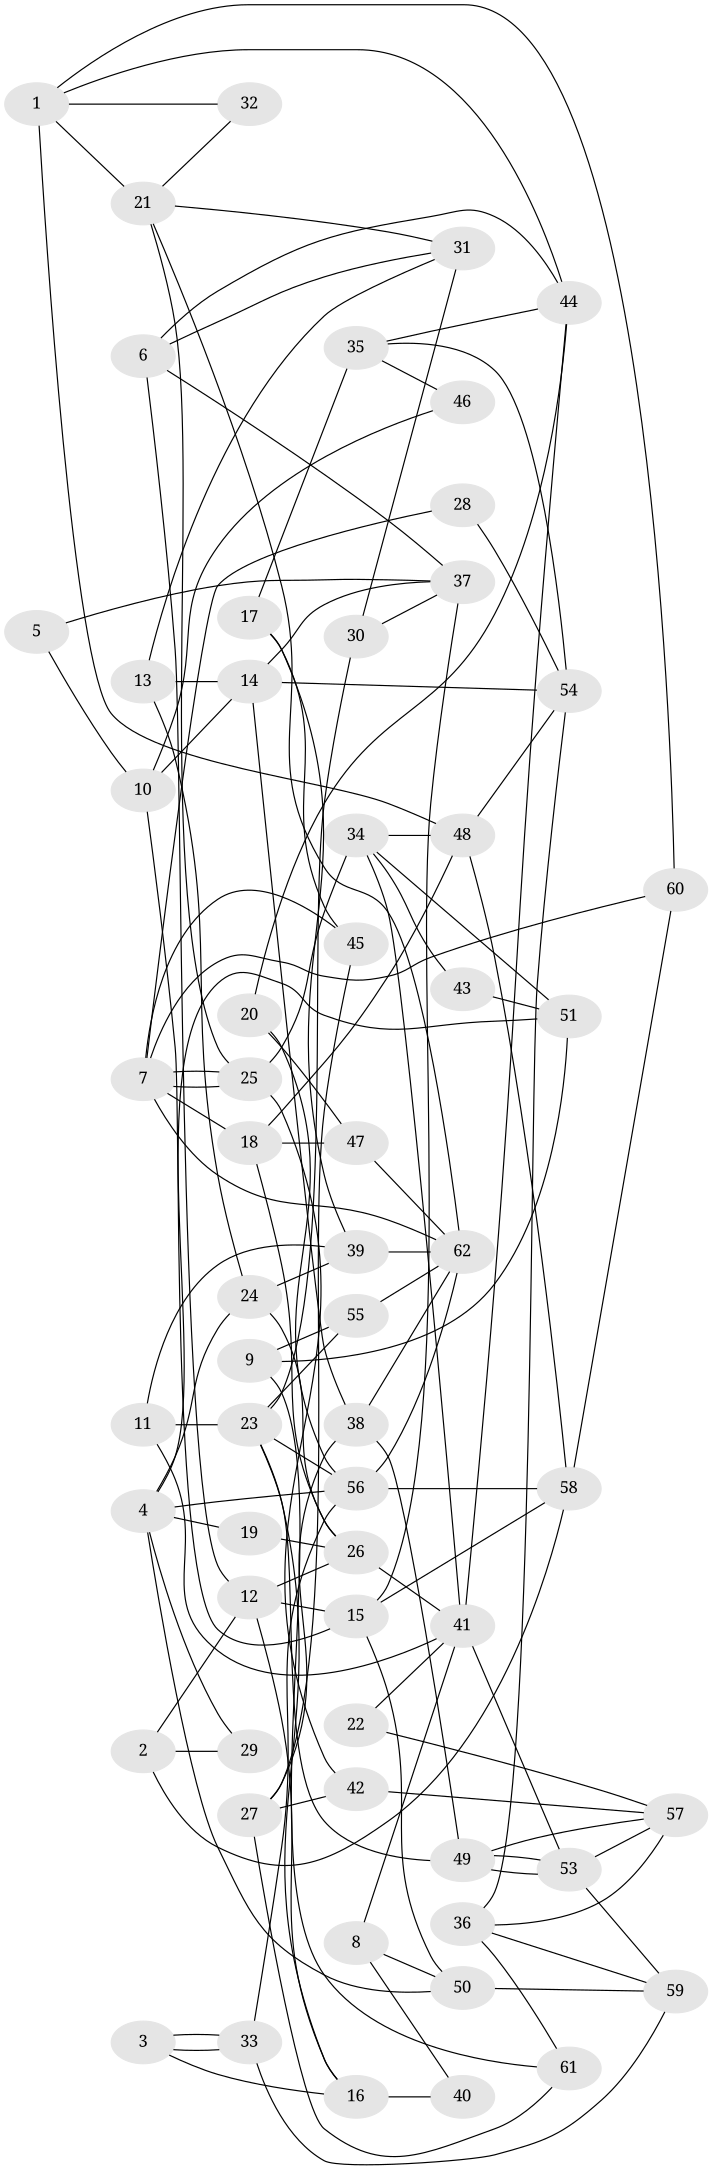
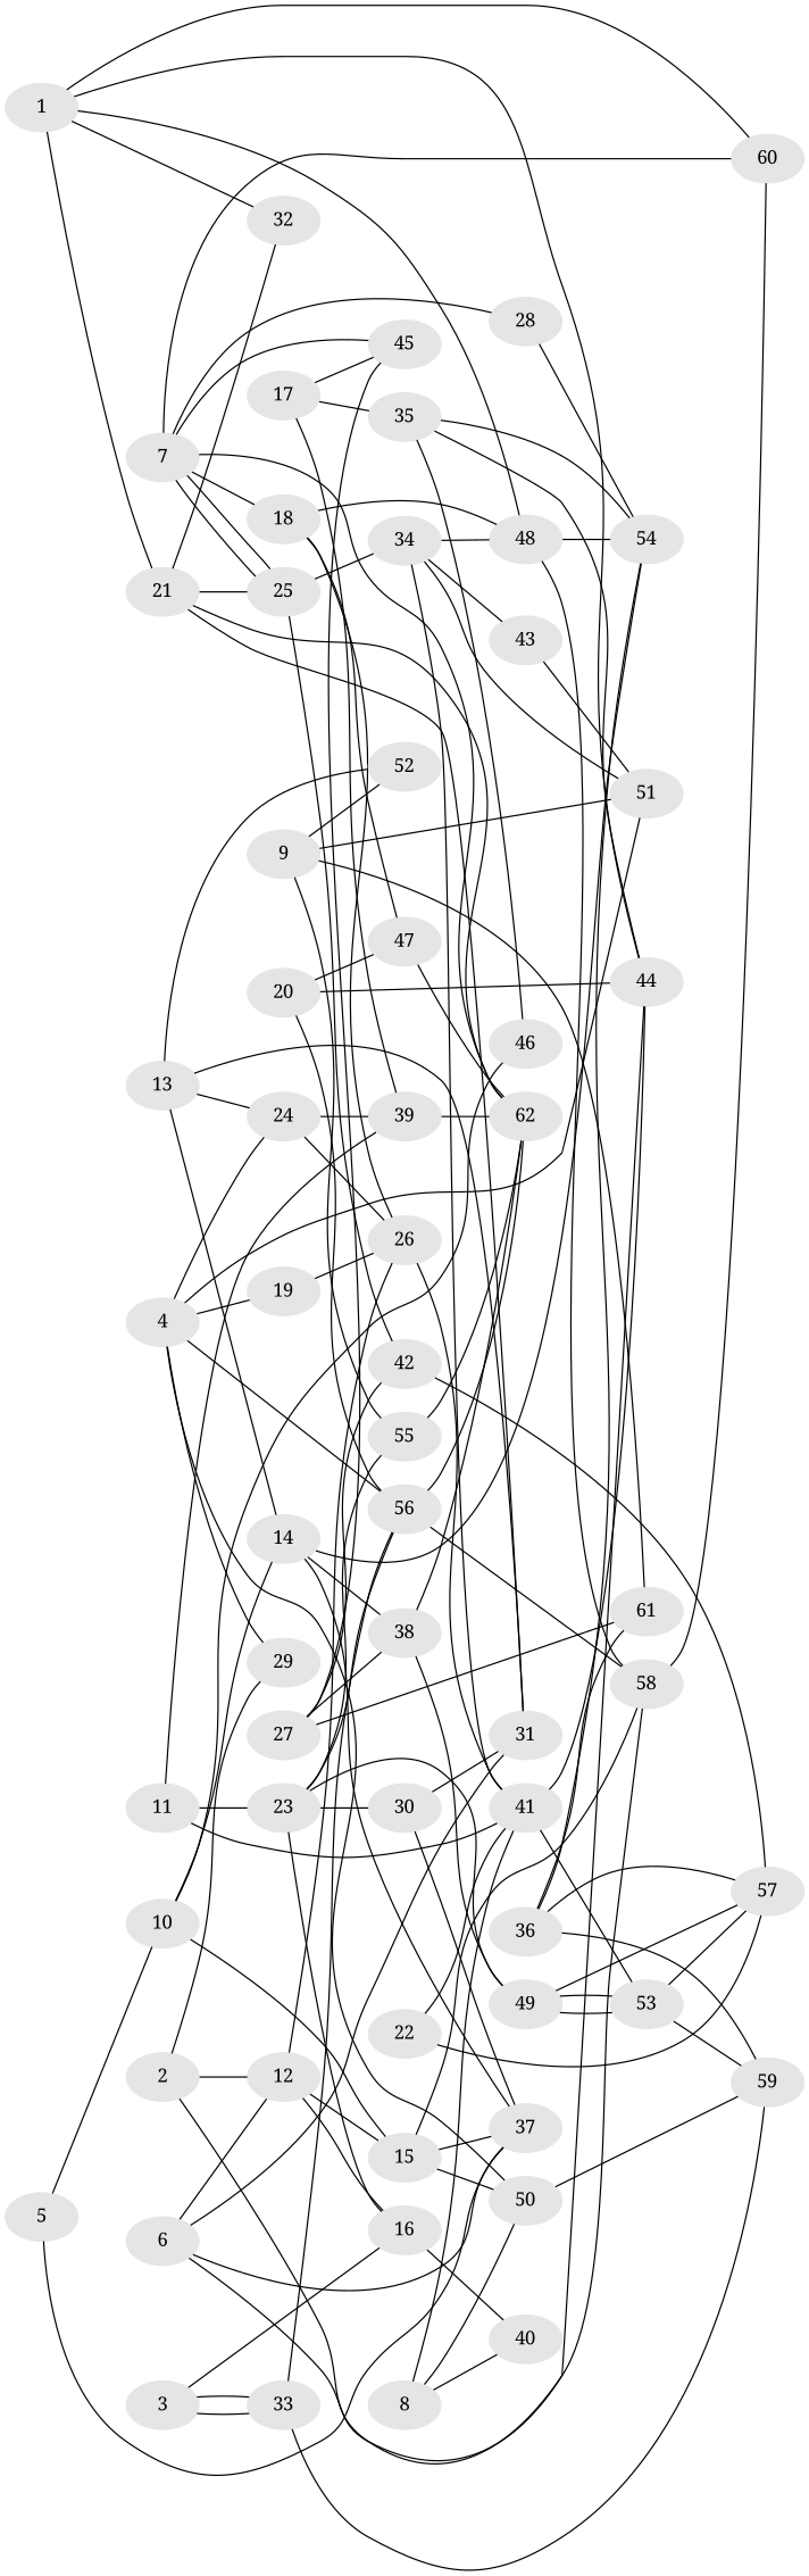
  graph {
    fontname="Noto Serif"
    rankdir=LR
    node [color=gray90 fontname="Noto Serif" style=filled]
    edge [fontname="Noto Serif"]
    1
    21
    32
    44
    48
    60
    31
    25
    62
    58
    54
    2
    29
    12
    16
    15
    26
    3
    33
    40
    56
    59
    4
    19
    24
    50
    51
    39
    5
    10
    37
    14
    46
    6
    7
    18
    28
    45
    47
    34
    42
    8
    41
    53
    9
+   52
    55
    61
    38
    11
    23
    30
    49
    13
    17
    35
    20
    22
    57
    43
    27
    36
    1 -- 21
    1 -- 32
    1 -- 44
    1 -- 48
    1 -- 60
    21 -- 32
    21 -- 31
    21 -- 25
    21 -- 62
    48 -- 58
    48 -- 54
    25 -- 34
    25 -- 42
    58 -- 60
    2 -- 58
    2 -- 29
    2 -- 12
    12 -- 16
    12 -- 15
    12 -- 26
    16 -- 40
    15 -- 58
    15 -- 50
    15 -- 37
    26 -- 41
    3 -- 16
    3 -- 33
    3 -- 33
    33 -- 56
    33 -- 59
    56 -- 62
    56 -- 58
    4 -- 29
    4 -- 56
    4 -- 19
    4 -- 24
    4 -- 50
    4 -- 51
    19 -- 26
    24 -- 26
    24 -- 39
    50 -- 59
    39 -- 62
    5 -- 10
    5 -- 37
    10 -- 15
    10 -- 14
    10 -- 46
    14 -- 54
    14 -- 37
    14 -- 38
    6 -- 44
    6 -- 31
    6 -- 12
    6 -- 37
    7 -- 60
    7 -- 25
    7 -- 25
    7 -- 62
    7 -- 18
    7 -- 28
    7 -- 45
    18 -- 48
    18 -- 26
    18 -- 47
    28 -- 54
    47 -- 62
    34 -- 48
    34 -- 51
    34 -- 41
    34 -- 43
    42 -- 57
    8 -- 40
    8 -- 50
    8 -- 41
    41 -- 44
    41 -- 53
    53 -- 59
    53 -- 57
    9 -- 51
+   9 -- 52
    9 -- 55
    9 -- 61
    55 -- 62
    38 -- 62
    38 -- 49
    11 -- 39
    11 -- 41
    11 -- 23
    23 -- 16
    23 -- 56
    23 -- 55
    23 -- 30
    23 -- 49
    30 -- 31
    30 -- 37
    49 -- 53
    49 -- 53
    49 -- 57
    13 -- 31
    13 -- 24
    13 -- 14
+   13 -- 52
    17 -- 39
    17 -- 45
    17 -- 35
    35 -- 44
    35 -- 54
    35 -- 46
    20 -- 44
    20 -- 56
    20 -- 47
    22 -- 41
    22 -- 57
    43 -- 51
    27 -- 45
    27 -- 42
    27 -- 61
    27 -- 38
    36 -- 54
    36 -- 59
    36 -- 61
    36 -- 57
  }
